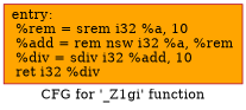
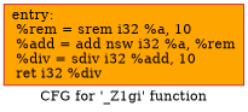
  digraph {
    label="CFG for '_Z1gi' function"
-   n1 [color="#b70d28ff" fillcolor=orange label="{entry:\l  %rem = srem i32 %a, 10\l  %add = rem nsw i32 %a, %rem\l  %div = sdiv i32 %add, 10\l  ret i32 %div\l}" shape=record style=filled]
+   n1 [color="#b70d28ff" fillcolor=orange label="{entry:\l  %rem = srem i32 %a, 10\l  %add = add nsw i32 %a, %rem\l  %div = sdiv i32 %add, 10\l  ret i32 %div\l}" shape=record style=filled]
  }
